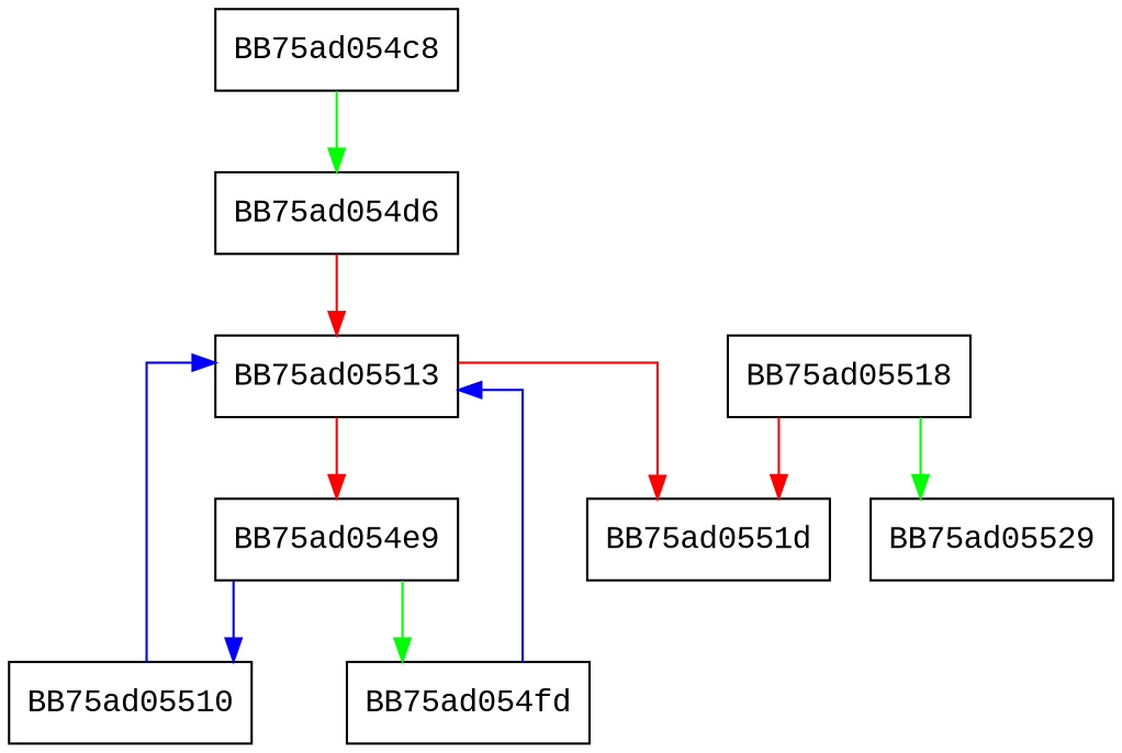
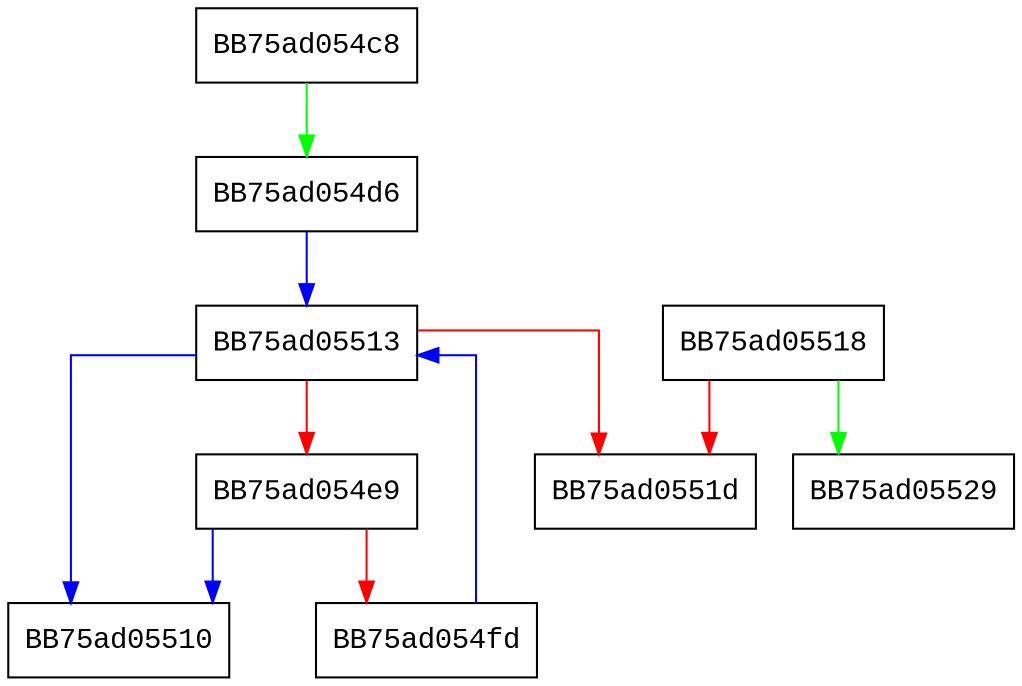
  digraph {
    fontname="Liberation Mono"
    splines=ortho
    node [fontname="Liberation Mono" shape=box]
    edge [color=blue fontname="Liberation Mono"]
    BB75ad054c8
    BB75ad054d6
    BB75ad05513
    BB75ad054e9
    BB75ad0551d
    BB75ad05510
    BB75ad054fd
    BB75ad05518
    BB75ad05529
    BB75ad054c8 -> BB75ad054d6 [color=green]
-   BB75ad054d6 -> BB75ad05513 [color=red]
+   BB75ad054d6 -> BB75ad05513
    BB75ad05513 -> BB75ad054e9 [color=red]
    BB75ad05513 -> BB75ad0551d [color=red]
    BB75ad054e9 -> BB75ad05510
-   BB75ad054e9 -> BB75ad054fd [color=green]
-   BB75ad05510 -> BB75ad05513
+   BB75ad054e9 -> BB75ad054fd [color=red]
+   BB75ad05513 -> BB75ad05510
    BB75ad054fd -> BB75ad05513
    BB75ad05518 -> BB75ad0551d [color=red]
    BB75ad05518 -> BB75ad05529 [color=green]
  }
